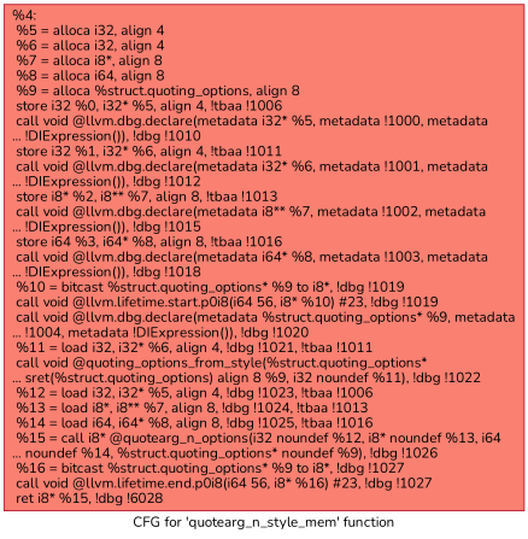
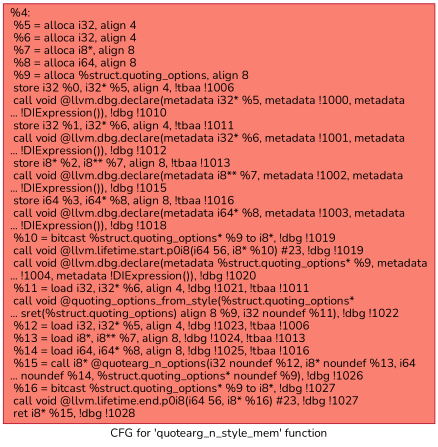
  digraph {
    label="CFG for 'quotearg_n_style_mem' function"
    fontname=Nunito
-   n1 [color="#b70d28ff" fillcolor=salmon label="{%4:\l  %5 = alloca i32, align 4\l  %6 = alloca i32, align 4\l  %7 = alloca i8*, align 8\l  %8 = alloca i64, align 8\l  %9 = alloca %struct.quoting_options, align 8\l  store i32 %0, i32* %5, align 4, !tbaa !1006\l  call void @llvm.dbg.declare(metadata i32* %5, metadata !1000, metadata\l... !DIExpression()), !dbg !1010\l  store i32 %1, i32* %6, align 4, !tbaa !1011\l  call void @llvm.dbg.declare(metadata i32* %6, metadata !1001, metadata\l... !DIExpression()), !dbg !1012\l  store i8* %2, i8** %7, align 8, !tbaa !1013\l  call void @llvm.dbg.declare(metadata i8** %7, metadata !1002, metadata\l... !DIExpression()), !dbg !1015\l  store i64 %3, i64* %8, align 8, !tbaa !1016\l  call void @llvm.dbg.declare(metadata i64* %8, metadata !1003, metadata\l... !DIExpression()), !dbg !1018\l  %10 = bitcast %struct.quoting_options* %9 to i8*, !dbg !1019\l  call void @llvm.lifetime.start.p0i8(i64 56, i8* %10) #23, !dbg !1019\l  call void @llvm.dbg.declare(metadata %struct.quoting_options* %9, metadata\l... !1004, metadata !DIExpression()), !dbg !1020\l  %11 = load i32, i32* %6, align 4, !dbg !1021, !tbaa !1011\l  call void @quoting_options_from_style(%struct.quoting_options*\l... sret(%struct.quoting_options) align 8 %9, i32 noundef %11), !dbg !1022\l  %12 = load i32, i32* %5, align 4, !dbg !1023, !tbaa !1006\l  %13 = load i8*, i8** %7, align 8, !dbg !1024, !tbaa !1013\l  %14 = load i64, i64* %8, align 8, !dbg !1025, !tbaa !1016\l  %15 = call i8* @quotearg_n_options(i32 noundef %12, i8* noundef %13, i64\l... noundef %14, %struct.quoting_options* noundef %9), !dbg !1026\l  %16 = bitcast %struct.quoting_options* %9 to i8*, !dbg !1027\l  call void @llvm.lifetime.end.p0i8(i64 56, i8* %16) #23, !dbg !1027\l  ret i8* %15, !dbg !6028\l}" shape=record style=filled fontname=Nunito]
+   n1 [color="#b70d28ff" fillcolor=salmon label="{%4:\l  %5 = alloca i32, align 4\l  %6 = alloca i32, align 4\l  %7 = alloca i8*, align 8\l  %8 = alloca i64, align 8\l  %9 = alloca %struct.quoting_options, align 8\l  store i32 %0, i32* %5, align 4, !tbaa !1006\l  call void @llvm.dbg.declare(metadata i32* %5, metadata !1000, metadata\l... !DIExpression()), !dbg !1010\l  store i32 %1, i32* %6, align 4, !tbaa !1011\l  call void @llvm.dbg.declare(metadata i32* %6, metadata !1001, metadata\l... !DIExpression()), !dbg !1012\l  store i8* %2, i8** %7, align 8, !tbaa !1013\l  call void @llvm.dbg.declare(metadata i8** %7, metadata !1002, metadata\l... !DIExpression()), !dbg !1015\l  store i64 %3, i64* %8, align 8, !tbaa !1016\l  call void @llvm.dbg.declare(metadata i64* %8, metadata !1003, metadata\l... !DIExpression()), !dbg !1018\l  %10 = bitcast %struct.quoting_options* %9 to i8*, !dbg !1019\l  call void @llvm.lifetime.start.p0i8(i64 56, i8* %10) #23, !dbg !1019\l  call void @llvm.dbg.declare(metadata %struct.quoting_options* %9, metadata\l... !1004, metadata !DIExpression()), !dbg !1020\l  %11 = load i32, i32* %6, align 4, !dbg !1021, !tbaa !1011\l  call void @quoting_options_from_style(%struct.quoting_options*\l... sret(%struct.quoting_options) align 8 %9, i32 noundef %11), !dbg !1022\l  %12 = load i32, i32* %5, align 4, !dbg !1023, !tbaa !1006\l  %13 = load i8*, i8** %7, align 8, !dbg !1024, !tbaa !1013\l  %14 = load i64, i64* %8, align 8, !dbg !1025, !tbaa !1016\l  %15 = call i8* @quotearg_n_options(i32 noundef %12, i8* noundef %13, i64\l... noundef %14, %struct.quoting_options* noundef %9), !dbg !1026\l  %16 = bitcast %struct.quoting_options* %9 to i8*, !dbg !1027\l  call void @llvm.lifetime.end.p0i8(i64 56, i8* %16) #23, !dbg !1027\l  ret i8* %15, !dbg !1028\l}" shape=record style=filled fontname=Nunito]
  }
